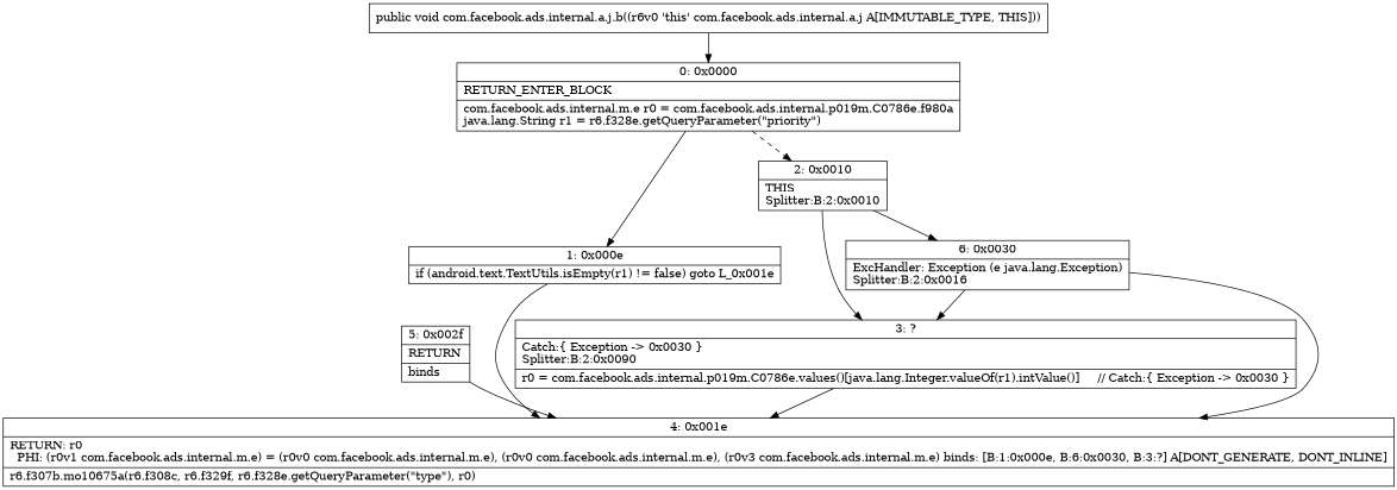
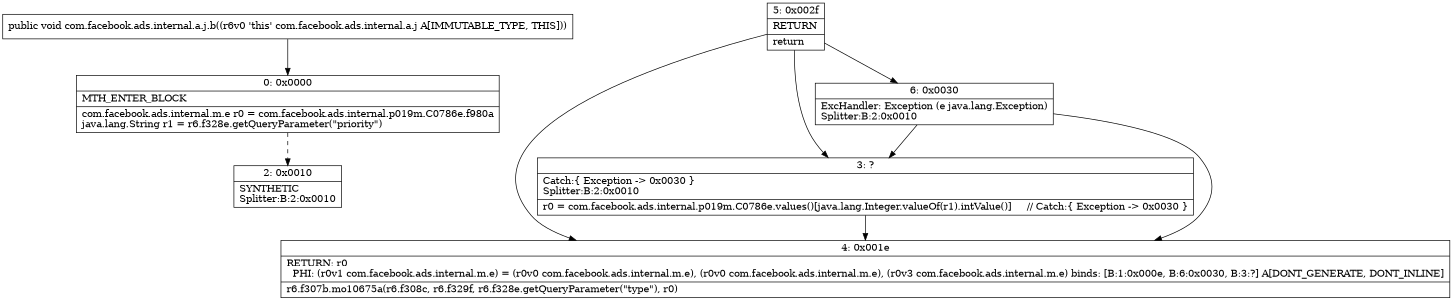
  digraph {
    node [shape=record]
-   n1 [label="{0\:\ 0x0000|RETURN_ENTER_BLOCK\l|com.facebook.ads.internal.m.e r0 = com.facebook.ads.internal.p019m.C0786e.f980a\ljava.lang.String r1 = r6.f328e.getQueryParameter(\"priority\")\l}"]
-   n2 [label="{1\:\ 0x000e|if (android.text.TextUtils.isEmpty(r1) != false) goto L_0x001e\l}"]
-   n3 [label="{2\:\ 0x0010|THIS\lSplitter:B:2:0x0010\l}"]
+   n1 [label="{0\:\ 0x0000|MTH_ENTER_BLOCK\l|com.facebook.ads.internal.m.e r0 = com.facebook.ads.internal.p019m.C0786e.f980a\ljava.lang.String r1 = r6.f328e.getQueryParameter(\"priority\")\l}"]
+   n3 [label="{2\:\ 0x0010|SYNTHETIC\lSplitter:B:2:0x0010\l}"]
    n4 [label="{4\:\ 0x001e|RETURN: r0 \l  PHI: (r0v1 com.facebook.ads.internal.m.e) = (r0v0 com.facebook.ads.internal.m.e), (r0v0 com.facebook.ads.internal.m.e), (r0v3 com.facebook.ads.internal.m.e) binds: [B:1:0x000e, B:6:0x0030, B:3:?] A[DONT_GENERATE, DONT_INLINE]\l|r6.f307b.mo10675a(r6.f308c, r6.f329f, r6.f328e.getQueryParameter(\"type\"), r0)\l}"]
-   n5 [label="{3\:\ ?|Catch:\{ Exception \-\> 0x0030 \}\lSplitter:B:2:0x0090\l|r0 = com.facebook.ads.internal.p019m.C0786e.values()[java.lang.Integer.valueOf(r1).intValue()]     \/\/ Catch:\{ Exception \-\> 0x0030 \}\l}"]
-   n6 [label="{6\:\ 0x0030|ExcHandler: Exception (e java.lang.Exception)\lSplitter:B:2:0x0016\l}"]
-   n7 [label="{5\:\ 0x002f|RETURN\l|binds\l}"]
+   n5 [label="{3\:\ ?|Catch:\{ Exception \-\> 0x0030 \}\lSplitter:B:2:0x0010\l|r0 = com.facebook.ads.internal.p019m.C0786e.values()[java.lang.Integer.valueOf(r1).intValue()]     \/\/ Catch:\{ Exception \-\> 0x0030 \}\l}"]
+   n6 [label="{6\:\ 0x0030|ExcHandler: Exception (e java.lang.Exception)\lSplitter:B:2:0x0010\l}"]
+   n7 [label="{5\:\ 0x002f|RETURN\l|return\l}"]
    n8 [label="{public void com.facebook.ads.internal.a.j.b((r6v0 'this' com.facebook.ads.internal.a.j A[IMMUTABLE_TYPE, THIS])) }"]
-   n1 -> n2
    n1 -> n3 [style=dashed]
-   n2 -> n4
-   n3 -> n5
-   n3 -> n6
+   n7 -> n5
+   n7 -> n6
    n5 -> n4
    n6 -> n4
    n6 -> n5
    n7 -> n4
    n8 -> n1
  }
